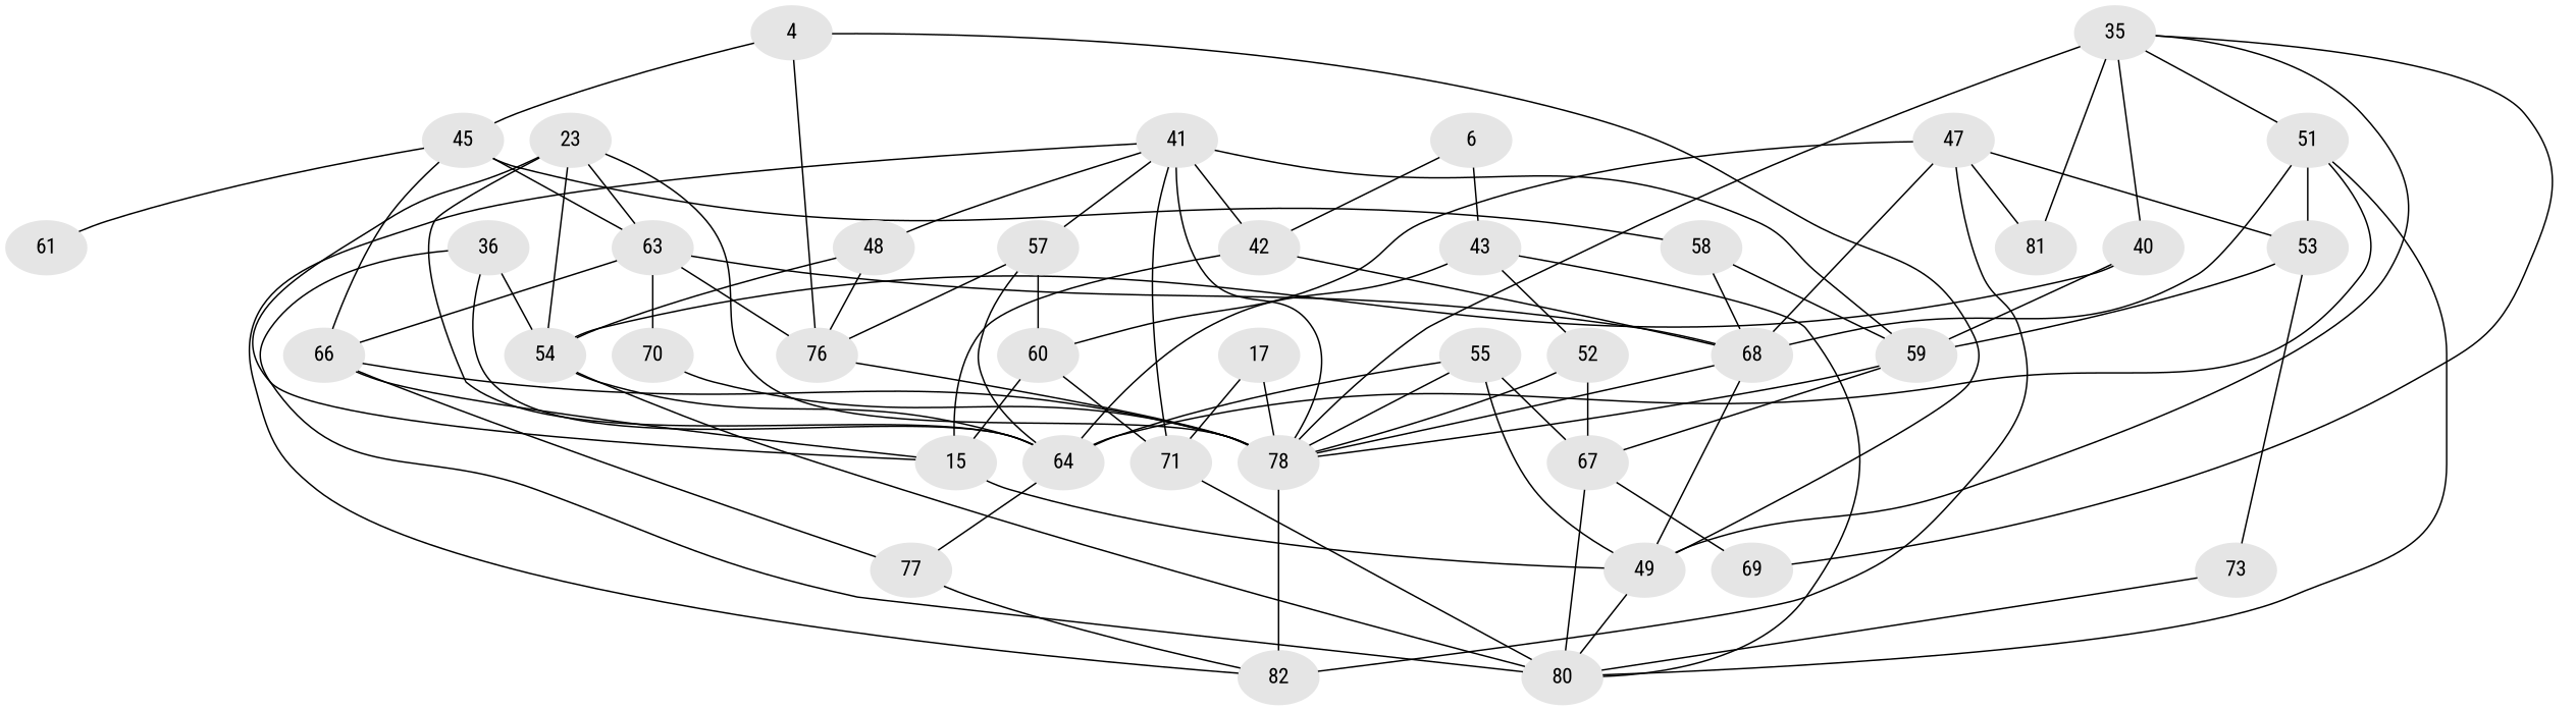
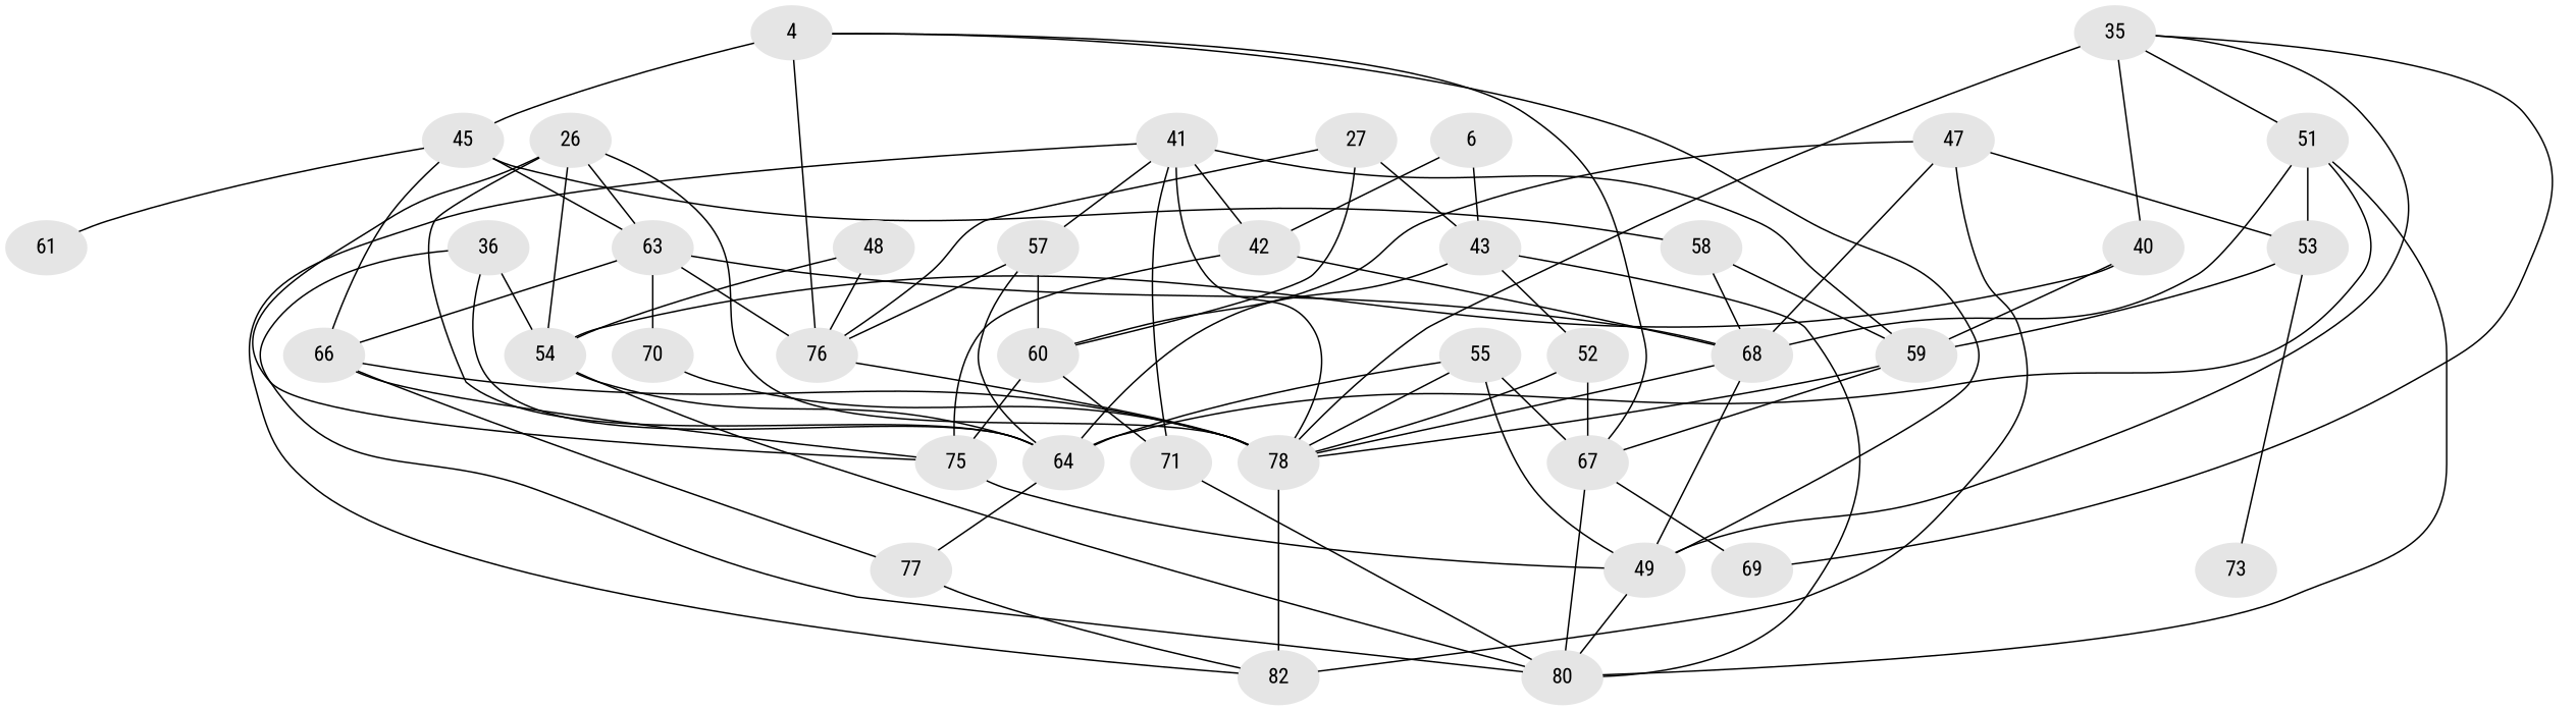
  graph {
    fontname="Roboto Condensed"
    node [color=gray90 fontname="Roboto Condensed" style=filled]
    edge [fontname="Roboto Condensed"]
    45 [super="+39"]
    63 [super="+62"]
    58
    61
    66
    4
    67 [super="+65"]
    76 [super="+26+46"]
    n9 [label=49 super="+72"]
    69
    80 [super="+14+22"]
    78 [super="+3+37"]
    6
    42
    43 [super="+29"]
-   75 [super="+34+56" label=15]
+   75 [super="+34+56"]
    68 [super="+25+19+44"]
    64 [super="+9+50"]
    52
-   17 [super="+10"]
    71
    82 [super="+74"]
    54 [super="+24"]
-   23
+   23 [label=26]
    70
    77
+   27
    60 [super="+2"]
    35 [super="+32"]
    40 [super="+8"]
    51
-   81 [super="+15"]
    59 [super="+12"]
    53
    36
    41 [super="+11+5"]
    48
    57
    47 [super="+18"]
    73
    55
    45 -- 63
    45 -- 58
    45 -- 61 [weight=2]
    45 -- 66
    63 -- 66
    63 -- 76 [weight=2]
    63 -- 68 [weight=2]
    63 -- 70
    58 -- 68
    58 -- 59
    66 -- 78
    66 -- 75
    66 -- 77
    4 -- 45 [weight=2]
+   4 -- 67
    4 -- 76
    4 -- n9
    67 -- 69
    67 -- 80 [weight=2]
    76 -- 78 [weight=4]
    n9 -- 80
    78 -- 82
    6 -- 42
    6 -- 43
    42 -- 75 [weight=2]
    42 -- 68
    43 -- 80
    43 -- 64
    43 -- 52 [weight=2]
    75 -- n9 [weight=3]
    68 -- n9 [weight=2]
    68 -- 78
    64 -- 77 [weight=3]
    52 -- 67 [weight=2]
    52 -- 78
-   17 -- 78 [weight=3]
-   17 -- 71
    71 -- 80
    54 -- 80
    54 -- 64
    23 -- 63
    23 -- 78
    23 -- 75
    23 -- 64
    23 -- 54 [weight=2]
    70 -- 78
    77 -- 82
+   27 -- 76
+   27 -- 43 [weight=2]
+   27 -- 60
    60 -- 75
    60 -- 71
    35 -- n9
    35 -- 69
    35 -- 78 [weight=2]
    35 -- 40
    35 -- 51
-   35 -- 81 [weight=2]
    40 -- 54
    40 -- 59
    51 -- 80
    51 -- 68
    51 -- 64
    51 -- 53
    59 -- 67
    59 -- 78
    53 -- 59
    53 -- 73
    36 -- 80
    36 -- 64
    36 -- 54 [weight=2]
    41 -- 78 [weight=2]
    41 -- 42
    41 -- 71
    41 -- 82
    41 -- 59 [weight=2]
-   41 -- 48
    41 -- 57
    48 -- 76
    48 -- 54
    57 -- 76
    57 -- 64
    57 -- 60
    47 -- 68
    47 -- 82 [weight=2]
    47 -- 60
-   47 -- 81 [weight=2]
    47 -- 53
-   73 -- 80
    55 -- 67
    55 -- n9
    55 -- 78
    55 -- 64
  }
